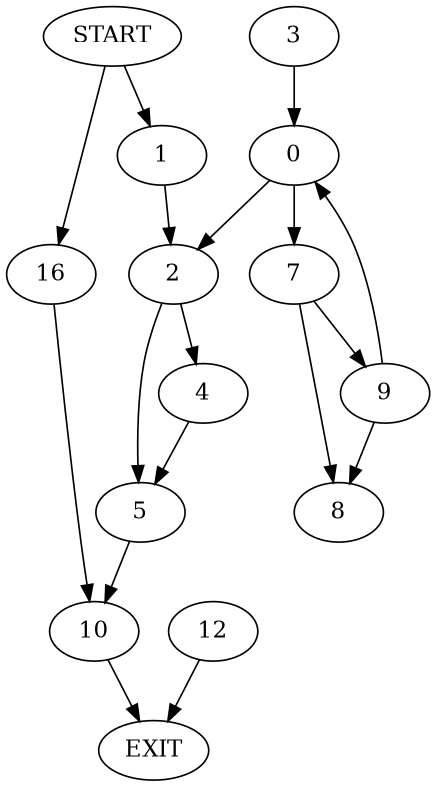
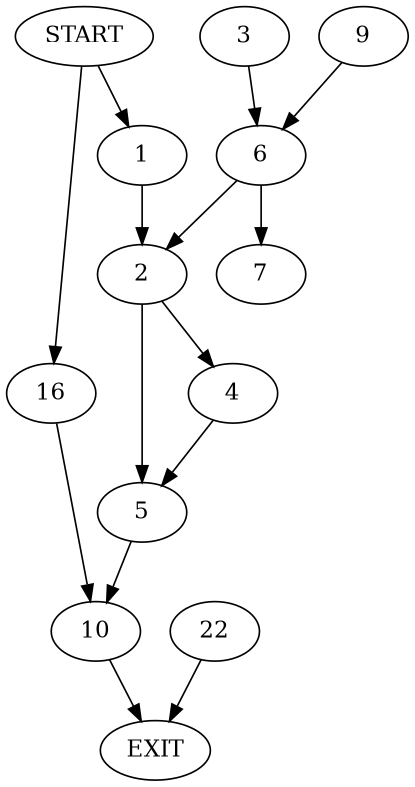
  digraph {
    n1 [label=START]
    1
    n3 [label=16]
    2
    10
    n6 [label=EXIT]
-   12
+   12 [label=22]
    4
    5
    3
-   6 [label=0]
+   6
    7
-   8
    9
    n1 -> 1
    n1 -> n3
    1 -> 2
    n3 -> 10
    2 -> 4
    2 -> 5
    10 -> n6
    12 -> n6
    4 -> 5
    5 -> 10
    3 -> 6
    6 -> 2
    6 -> 7
-   7 -> 8
-   7 -> 9
    9 -> 6
-   9 -> 8
  }
